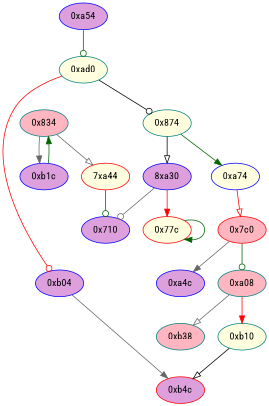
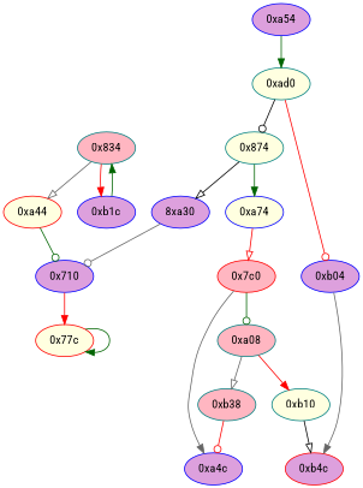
  digraph {
    "edge"="{}"
    file="/Users/mark/Documents//论文//第二篇论文//2018-08-24交论文后的备份/2019/CFG/basic-algorithms/bubblesort/1636_recovered.dot"
    fontname="Roboto Condensed"
    "graph"="{u'file': u'/Users/mark/Documents//\u8bba\u6587//\u7b2c\u4e8c\u7bc7\u8bba\u6587//2018-08-24\u4ea4\u8bba\u6587\u540e\u7684\u5907\u4efd/2019/CFG/basic-algorithms/bubblesort/1636_recovered.dot'}"
    "node"="{u'opcode': u''}"
    node [color=blue fillcolor=plum fontname="Roboto Condensed" opcode="[u'str', u'ldr', u'ldr', u'ldr', u'ldr', u'cmp', u'mov', u'b']" style=filled]
    edge [arrowhead=normal color=gray40 fontname="Roboto Condensed"]
    "0xb04" [opcode="[u'ldr', u'mov', u'b']"]
    "0xb4c" [color=red opcode="[u'ldr', u'ldr', u'ldr', u'ldr', u'sub', u'mov', u'sub', u'pop']"]
    "0xad0" [color=teal fillcolor=lightyellow opcode="[u'ldr', u'ldr', u'ldr', u'bl', u'ldr', u'sub', u'add', u'str', u'ldr', u'b']"]
    "0xa54"
    "0xb10" [color=teal fillcolor=lightyellow opcode="[u'ldr', u'ldr', u'b']"]
    "0x874" [color=teal fillcolor=lightyellow]
    "0x7c0" [color=red fillcolor=lightpink opcode="[u'ldrb', u'ldr', u'cmp', u'ldr', u'mov', u'b']"]
    "0xa08" [color=teal fillcolor=lightpink opcode="[u'ldr', u'ldr', u'str', u'ldr', u'b']"]
    "0xa4c" [opcode="[u'ldr', u'b']"]
    "0xb38" [color=teal fillcolor=lightpink opcode="[u'ldr', u'ldr', u'str', u'ldr', u'b']"]
    "0xa74" [fillcolor=lightyellow opcode="[u'ldr', u'add', u'str', u'ldr', u'ldr', u'str', u'ldr', u'add', u'str', u'ldr', u'add', u'str', u'ldr', u'ldr', u'str', u'ldr', u'ldr', u'cmp', u'mov', u'mov', u'strb', u'ldr', u'b']"]
    n12 [label="8xa30" opcode="[u'ldr', u'sub', u'str', u'ldr', u'b']"]
-   "0xa44" [color=red fillcolor=lightyellow opcode="[u'ldr', u'b']" label="7xa44"]
+   "0xa44" [color=red fillcolor=lightyellow opcode="[u'ldr', u'b']"]
    n14 [label="0x710" opcode="[u'str', u'ldr', u'ldr', u'and', u'ldr', u'add', u'b']"]
    "0x77c" [color=red fillcolor=lightyellow opcode="[u'ldr', u'cmp', u'mov', u'mov', u'b']"]
    "0xb1c" [opcode="[u'ldr', u'ldr', u'ldr', u'ldrb', u'str', u'ldr', u'b']"]
    "0x834" [color=teal fillcolor=lightpink opcode="[u'str', u'ldr', u'ldr', u'ldr', u'cmp', u'mov', u'b']"]
    "0xb04" -> "0xb4c"
    "0xad0" -> "0xb04" [arrowhead=odot color=red]
    "0xad0" -> "0x874" [arrowhead=odot color=black]
-   "0xa54" -> "0xad0" [arrowhead=odot color=darkgreen]
+   "0xa54" -> "0xad0" [color=darkgreen]
    "0xb10" -> "0xb4c" [arrowhead=onormal color=black]
    "0x874" -> "0xa74" [color=darkgreen]
    "0x874" -> n12 [arrowhead=onormal color=black]
    "0x7c0" -> "0xa08" [arrowhead=odot color=darkgreen]
    "0x7c0" -> "0xa4c"
    "0xa08" -> "0xb10" [color=red]
    "0xa08" -> "0xb38" [arrowhead=onormal]
+   "0xb38" -> "0xa4c" [arrowhead=odot color=red]
    "0xa74" -> "0x7c0" [arrowhead=onormal color=red]
    n12 -> n14 [arrowhead=odot]
    "0xa44" -> n14 [arrowhead=odot color=darkgreen]
-   n12 -> "0x77c" [color=red]
+   n14 -> "0x77c" [color=red]
    "0x77c" -> "0x77c" [color=darkgreen]
    "0xb1c" -> "0x834" [color=darkgreen]
    "0x834" -> "0xa44" [arrowhead=onormal]
-   "0x834" -> "0xb1c"
+   "0x834" -> "0xb1c" [color=red]
  }
